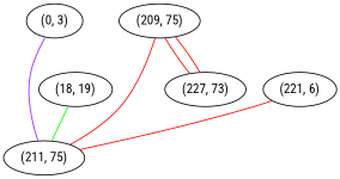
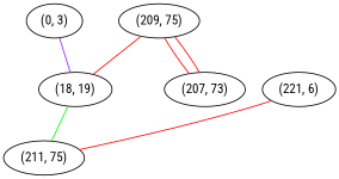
  graph {
    fontname="Roboto Condensed"
    node [fontname="Roboto Condensed"]
    edge [color=red fontname="Roboto Condensed" weight=1]
    n1 [label="(0, 3)"]
    "(18, 19)"
    "(211, 75)"
    "(209, 75)"
-   "(207, 73)" [label="(227, 73)"]
+   "(207, 73)"
    n6 [label="(221, 6)"]
-   n1 -- "(211, 75)" [color=purple weight=4]
+   n1 -- "(18, 19)" [color=purple weight=4]
    "(18, 19)" -- "(211, 75)" [color=green weight=2]
-   "(209, 75)" -- "(211, 75)"
+   "(209, 75)" -- "(18, 19)"
    "(209, 75)" -- "(207, 73)"
    "(209, 75)" -- "(207, 73)"
    n6 -- "(211, 75)"
  }
